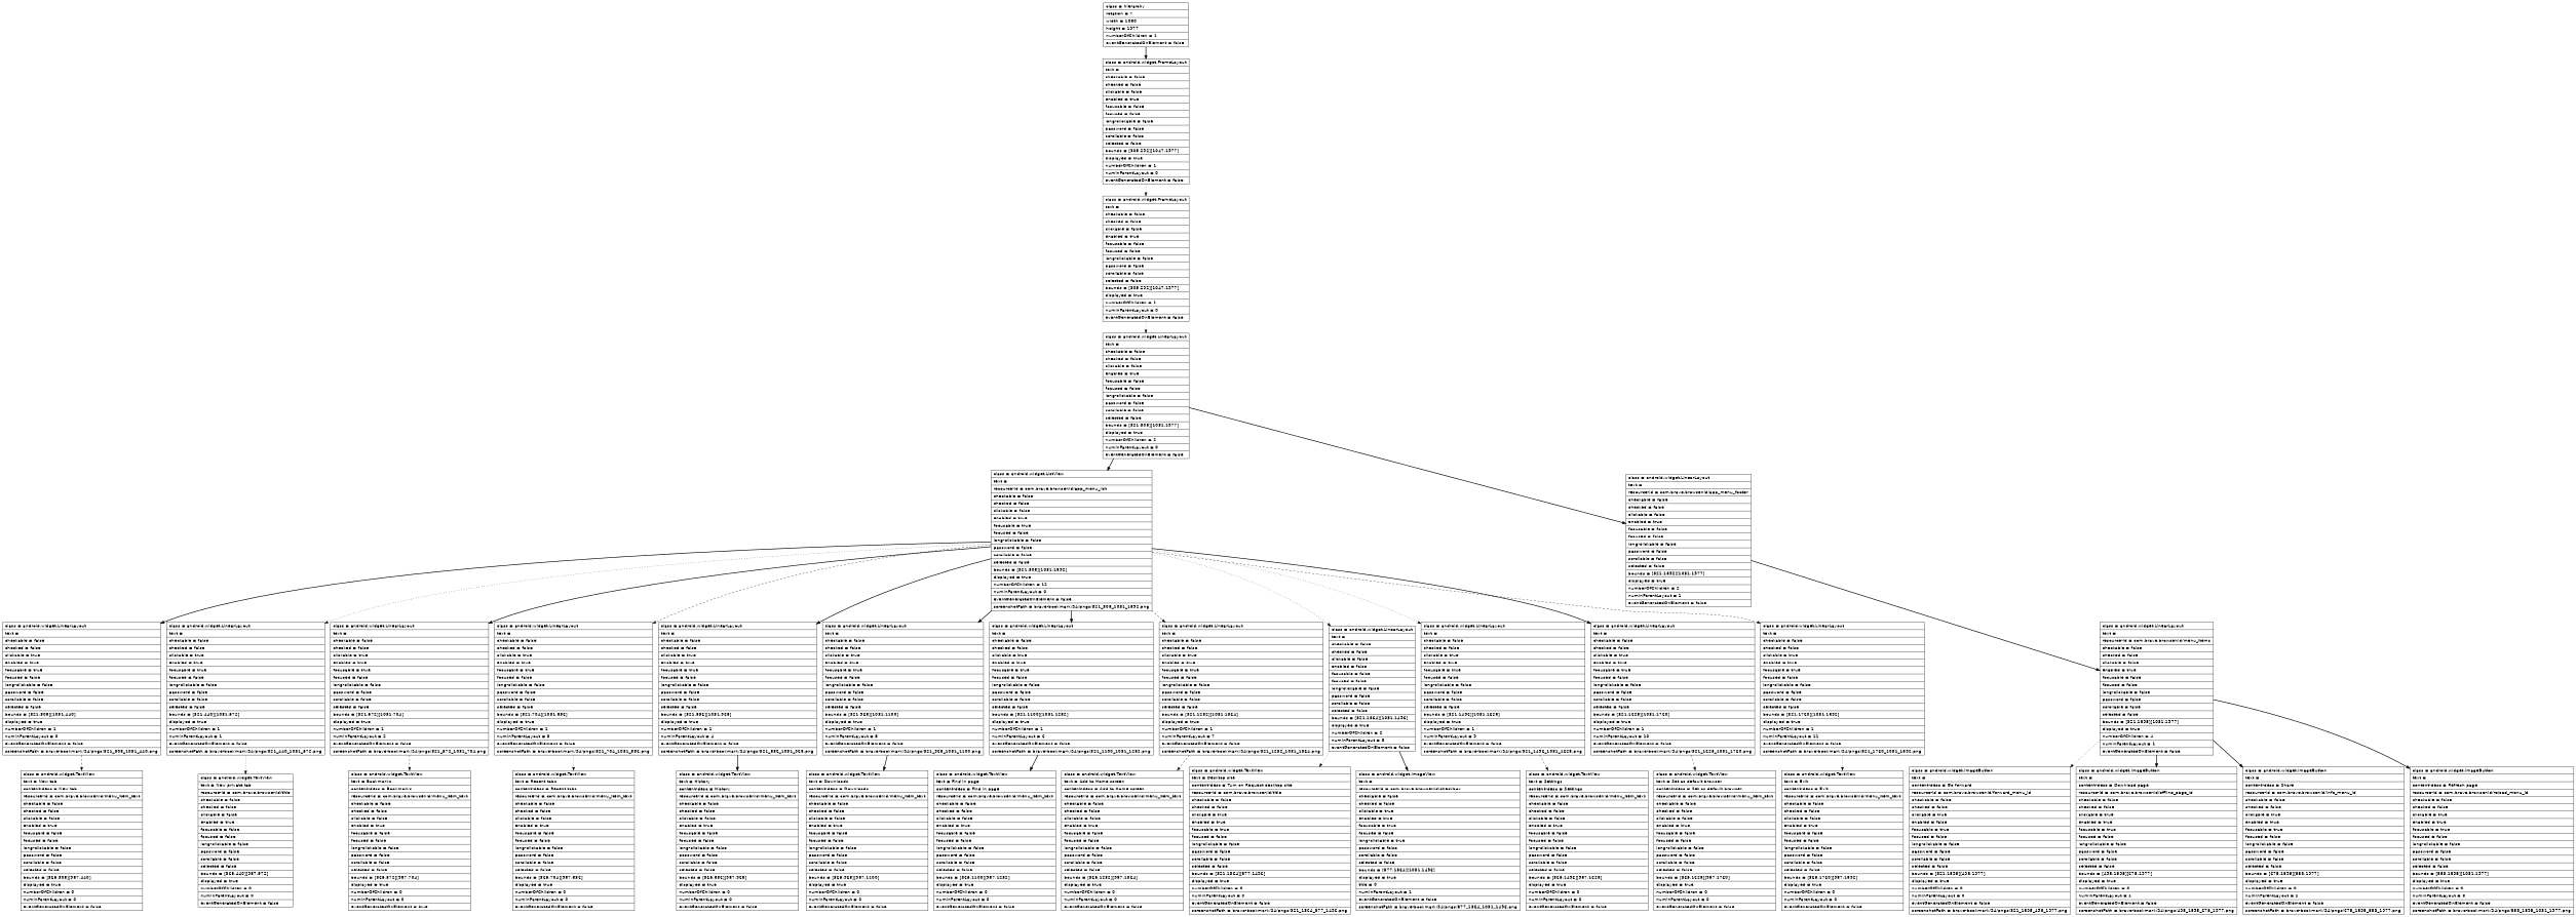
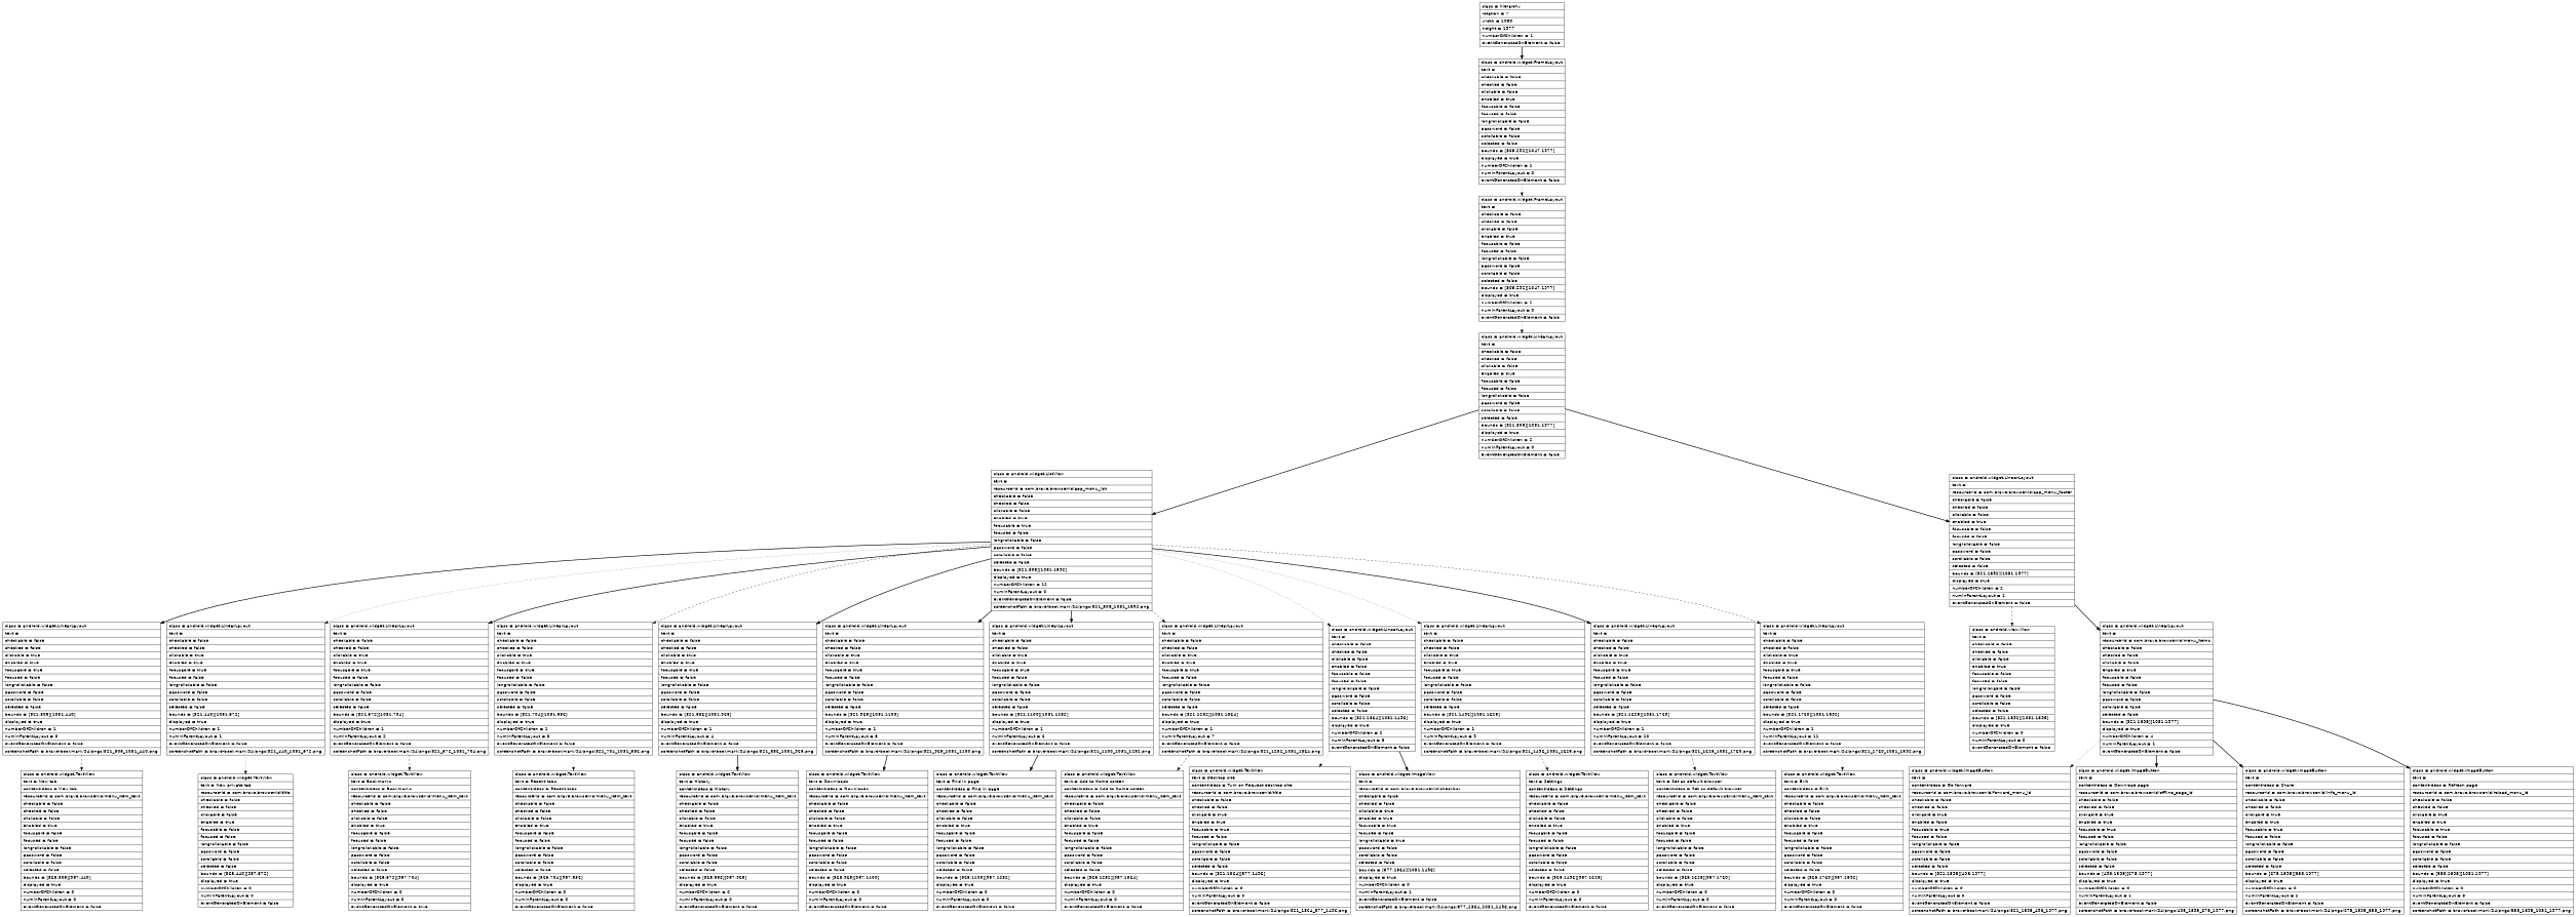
  digraph {
    fontname="DejaVu Sans"
    node [fontname="DejaVu Sans" shape=record]
    edge [fontname="DejaVu Sans" style=bold]
    n1 [label="{class = hierarchy\l|rotation = 7\l|width = 1080\l|height = 1977\l|numberOfChildren = 1\l|eventGeneratedOnElement = false \l}"]
    n2 [label="{class = android.widget.FrameLayout\l|text = \l|checkable = false\l|checked = false\l|clickable = false\l|enabled = true\l|focusable = false\l|focused = false\l|long-clickable = false\l|password = false\l|scrollable = false\l|selected = false\l|bounds = [305,292][1047,1977]\l|displayed = true\l|numberOfChildren = 1\l|numInParentLayout = 0\l|eventGeneratedOnElement = false \l}"]
    n3 [label="{class = android.widget.FrameLayout\l|text = \l|checkable = false\l|checked = false\l|clickable = false\l|enabled = true\l|focusable = false\l|focused = false\l|long-clickable = false\l|password = false\l|scrollable = false\l|selected = false\l|bounds = [305,292][1047,1977]\l|displayed = true\l|numberOfChildren = 1\l|numInParentLayout = 0\l|eventGeneratedOnElement = false \l}"]
    n4 [label="{class = android.widget.LinearLayout\l|text = \l|checkable = false\l|checked = false\l|clickable = false\l|enabled = true\l|focusable = false\l|focused = false\l|long-clickable = false\l|password = false\l|scrollable = false\l|selected = false\l|bounds = [321,308][1031,1977]\l|displayed = true\l|numberOfChildren = 2\l|numInParentLayout = 0\l|eventGeneratedOnElement = false \l}"]
    n5 [label="{class = android.widget.ListView\l|text = \l|resource-id = com.brave.browser:id/app_menu_list\l|checkable = false\l|checked = false\l|clickable = false\l|enabled = true\l|focusable = true\l|focused = false\l|long-clickable = false\l|password = false\l|scrollable = false\l|selected = false\l|bounds = [321,308][1031,1892]\l|displayed = true\l|numberOfChildren = 12\l|numInParentLayout = 0\l|eventGeneratedOnElement = false \l|screenshotPath = brave-bookmark/S4/pngs/321_308_1031_1892.png\l}"]
    n6 [label="{class = android.widget.LinearLayout\l|text = \l|resource-id = com.brave.browser:id/app_menu_footer\l|checkable = false\l|checked = false\l|clickable = false\l|enabled = true\l|focusable = false\l|focused = false\l|long-clickable = false\l|password = false\l|scrollable = false\l|selected = false\l|bounds = [321,1892][1031,1977]\l|displayed = true\l|numberOfChildren = 2\l|numInParentLayout = 1\l|eventGeneratedOnElement = false \l}"]
    n7 [label="{class = android.widget.LinearLayout\l|text = \l|checkable = false\l|checked = false\l|clickable = true\l|enabled = true\l|focusable = true\l|focused = false\l|long-clickable = false\l|password = false\l|scrollable = false\l|selected = false\l|bounds = [321,308][1031,440]\l|displayed = true\l|numberOfChildren = 1\l|numInParentLayout = 0\l|eventGeneratedOnElement = false \l|screenshotPath = brave-bookmark/S4/pngs/321_308_1031_440.png\l}"]
    n8 [label="{class = android.widget.LinearLayout\l|text = \l|checkable = false\l|checked = false\l|clickable = true\l|enabled = true\l|focusable = true\l|focused = false\l|long-clickable = false\l|password = false\l|scrollable = false\l|selected = false\l|bounds = [321,440][1031,572]\l|displayed = true\l|numberOfChildren = 1\l|numInParentLayout = 1\l|eventGeneratedOnElement = false \l|screenshotPath = brave-bookmark/S4/pngs/321_440_1031_572.png\l}"]
    n9 [label="{class = android.widget.LinearLayout\l|text = \l|checkable = false\l|checked = false\l|clickable = true\l|enabled = true\l|focusable = true\l|focused = false\l|long-clickable = false\l|password = false\l|scrollable = false\l|selected = false\l|bounds = [321,572][1031,704]\l|displayed = true\l|numberOfChildren = 1\l|numInParentLayout = 2\l|eventGeneratedOnElement = false \l|screenshotPath = brave-bookmark/S4/pngs/321_572_1031_704.png\l}"]
    n10 [label="{class = android.widget.LinearLayout\l|text = \l|checkable = false\l|checked = false\l|clickable = true\l|enabled = true\l|focusable = true\l|focused = false\l|long-clickable = false\l|password = false\l|scrollable = false\l|selected = false\l|bounds = [321,704][1031,836]\l|displayed = true\l|numberOfChildren = 1\l|numInParentLayout = 3\l|eventGeneratedOnElement = false \l|screenshotPath = brave-bookmark/S4/pngs/321_704_1031_836.png\l}"]
    n11 [label="{class = android.widget.LinearLayout\l|text = \l|checkable = false\l|checked = false\l|clickable = true\l|enabled = true\l|focusable = true\l|focused = false\l|long-clickable = false\l|password = false\l|scrollable = false\l|selected = false\l|bounds = [321,836][1031,968]\l|displayed = true\l|numberOfChildren = 1\l|numInParentLayout = 4\l|eventGeneratedOnElement = false \l|screenshotPath = brave-bookmark/S4/pngs/321_836_1031_968.png\l}"]
    n12 [label="{class = android.widget.LinearLayout\l|text = \l|checkable = false\l|checked = false\l|clickable = true\l|enabled = true\l|focusable = true\l|focused = false\l|long-clickable = false\l|password = false\l|scrollable = false\l|selected = false\l|bounds = [321,968][1031,1100]\l|displayed = true\l|numberOfChildren = 1\l|numInParentLayout = 5\l|eventGeneratedOnElement = false \l|screenshotPath = brave-bookmark/S4/pngs/321_968_1031_1100.png\l}"]
    n13 [label="{class = android.widget.LinearLayout\l|text = \l|checkable = false\l|checked = false\l|clickable = true\l|enabled = true\l|focusable = true\l|focused = false\l|long-clickable = false\l|password = false\l|scrollable = false\l|selected = false\l|bounds = [321,1100][1031,1232]\l|displayed = true\l|numberOfChildren = 1\l|numInParentLayout = 6\l|eventGeneratedOnElement = false \l|screenshotPath = brave-bookmark/S4/pngs/321_1100_1031_1232.png\l}"]
    n14 [label="{class = android.widget.LinearLayout\l|text = \l|checkable = false\l|checked = false\l|clickable = true\l|enabled = true\l|focusable = true\l|focused = false\l|long-clickable = false\l|password = false\l|scrollable = false\l|selected = false\l|bounds = [321,1232][1031,1364]\l|displayed = true\l|numberOfChildren = 1\l|numInParentLayout = 7\l|eventGeneratedOnElement = false \l|screenshotPath = brave-bookmark/S4/pngs/321_1232_1031_1364.png\l}"]
    n15 [label="{class = android.widget.LinearLayout\l|text = \l|checkable = false\l|checked = false\l|clickable = false\l|enabled = false\l|focusable = false\l|focused = false\l|long-clickable = false\l|password = false\l|scrollable = false\l|selected = false\l|bounds = [321,1364][1031,1496]\l|displayed = true\l|numberOfChildren = 2\l|numInParentLayout = 8\l|eventGeneratedOnElement = false \l}"]
    n16 [label="{class = android.widget.LinearLayout\l|text = \l|checkable = false\l|checked = false\l|clickable = true\l|enabled = true\l|focusable = true\l|focused = false\l|long-clickable = false\l|password = false\l|scrollable = false\l|selected = false\l|bounds = [321,1496][1031,1628]\l|displayed = true\l|numberOfChildren = 1\l|numInParentLayout = 9\l|eventGeneratedOnElement = false \l|screenshotPath = brave-bookmark/S4/pngs/321_1496_1031_1628.png\l}"]
    n17 [label="{class = android.widget.LinearLayout\l|text = \l|checkable = false\l|checked = false\l|clickable = true\l|enabled = true\l|focusable = true\l|focused = false\l|long-clickable = false\l|password = false\l|scrollable = false\l|selected = false\l|bounds = [321,1628][1031,1760]\l|displayed = true\l|numberOfChildren = 1\l|numInParentLayout = 10\l|eventGeneratedOnElement = false \l|screenshotPath = brave-bookmark/S4/pngs/321_1628_1031_1760.png\l}"]
    n18 [label="{class = android.widget.LinearLayout\l|text = \l|checkable = false\l|checked = false\l|clickable = true\l|enabled = true\l|focusable = true\l|focused = false\l|long-clickable = false\l|password = false\l|scrollable = false\l|selected = false\l|bounds = [321,1760][1031,1892]\l|displayed = true\l|numberOfChildren = 1\l|numInParentLayout = 11\l|eventGeneratedOnElement = false \l|screenshotPath = brave-bookmark/S4/pngs/321_1760_1031_1892.png\l}"]
+   n19 [label="{class = android.view.View\l|text = \l|checkable = false\l|checked = false\l|clickable = false\l|enabled = true\l|focusable = false\l|focused = false\l|long-clickable = false\l|password = false\l|scrollable = false\l|selected = false\l|bounds = [321,1892][1031,1895]\l|displayed = true\l|numberOfChildren = 0\l|numInParentLayout = 0\l|eventGeneratedOnElement = false \l}"]
    n20 [label="{class = android.widget.LinearLayout\l|text = \l|resource-id = com.brave.browser:id/menu_items\l|checkable = false\l|checked = false\l|clickable = false\l|enabled = true\l|focusable = false\l|focused = false\l|long-clickable = false\l|password = false\l|scrollable = false\l|selected = false\l|bounds = [321,1895][1031,1977]\l|displayed = true\l|numberOfChildren = 4\l|numInParentLayout = 1\l|eventGeneratedOnElement = false \l}"]
    n21 [label="{class = android.widget.TextView\l|text = New tab\l|content-desc = New tab\l|resource-id = com.brave.browser:id/menu_item_text\l|checkable = false\l|checked = false\l|clickable = false\l|enabled = true\l|focusable = false\l|focused = false\l|long-clickable = false\l|password = false\l|scrollable = false\l|selected = false\l|bounds = [365,308][987,440]\l|displayed = true\l|numberOfChildren = 0\l|numInParentLayout = 0\l|eventGeneratedOnElement = false \l}"]
    n22 [label="{class = android.widget.TextView\l|text = New private tab\l|resource-id = com.brave.browser:id/title\l|checkable = false\l|checked = false\l|clickable = false\l|enabled = true\l|focusable = false\l|focused = false\l|long-clickable = false\l|password = false\l|scrollable = false\l|selected = false\l|bounds = [365,440][987,572]\l|displayed = true\l|numberOfChildren = 0\l|numInParentLayout = 0\l|eventGeneratedOnElement = false \l}"]
    n23 [label="{class = android.widget.TextView\l|text = Bookmarks\l|content-desc = Bookmarks\l|resource-id = com.brave.browser:id/menu_item_text\l|checkable = false\l|checked = false\l|clickable = false\l|enabled = true\l|focusable = false\l|focused = false\l|long-clickable = false\l|password = false\l|scrollable = false\l|selected = false\l|bounds = [365,572][987,704]\l|displayed = true\l|numberOfChildren = 0\l|numInParentLayout = 0\l|eventGeneratedOnElement = true \l}"]
    n24 [label="{class = android.widget.TextView\l|text = Recent tabs\l|content-desc = Recent tabs\l|resource-id = com.brave.browser:id/menu_item_text\l|checkable = false\l|checked = false\l|clickable = false\l|enabled = true\l|focusable = false\l|focused = false\l|long-clickable = false\l|password = false\l|scrollable = false\l|selected = false\l|bounds = [365,704][987,836]\l|displayed = true\l|numberOfChildren = 0\l|numInParentLayout = 0\l|eventGeneratedOnElement = false \l}"]
    n25 [label="{class = android.widget.TextView\l|text = History\l|content-desc = History\l|resource-id = com.brave.browser:id/menu_item_text\l|checkable = false\l|checked = false\l|clickable = false\l|enabled = true\l|focusable = false\l|focused = false\l|long-clickable = false\l|password = false\l|scrollable = false\l|selected = false\l|bounds = [365,836][987,968]\l|displayed = true\l|numberOfChildren = 0\l|numInParentLayout = 0\l|eventGeneratedOnElement = false \l}"]
    n26 [label="{class = android.widget.TextView\l|text = Downloads\l|content-desc = Downloads\l|resource-id = com.brave.browser:id/menu_item_text\l|checkable = false\l|checked = false\l|clickable = false\l|enabled = true\l|focusable = false\l|focused = false\l|long-clickable = false\l|password = false\l|scrollable = false\l|selected = false\l|bounds = [365,968][987,1100]\l|displayed = true\l|numberOfChildren = 0\l|numInParentLayout = 0\l|eventGeneratedOnElement = false \l}"]
    n27 [label="{class = android.widget.TextView\l|text = Find in page\l|content-desc = Find in page\l|resource-id = com.brave.browser:id/menu_item_text\l|checkable = false\l|checked = false\l|clickable = false\l|enabled = true\l|focusable = false\l|focused = false\l|long-clickable = false\l|password = false\l|scrollable = false\l|selected = false\l|bounds = [365,1100][987,1232]\l|displayed = true\l|numberOfChildren = 0\l|numInParentLayout = 0\l|eventGeneratedOnElement = false \l}"]
    n28 [label="{class = android.widget.TextView\l|text = Add to Home screen\l|content-desc = Add to Home screen\l|resource-id = com.brave.browser:id/menu_item_text\l|checkable = false\l|checked = false\l|clickable = false\l|enabled = true\l|focusable = false\l|focused = false\l|long-clickable = false\l|password = false\l|scrollable = false\l|selected = false\l|bounds = [365,1232][987,1364]\l|displayed = true\l|numberOfChildren = 0\l|numInParentLayout = 0\l|eventGeneratedOnElement = false \l}"]
    n29 [label="{class = android.widget.TextView\l|text = Desktop site\l|content-desc = Turn on Request desktop site\l|resource-id = com.brave.browser:id/title\l|checkable = false\l|checked = false\l|clickable = true\l|enabled = true\l|focusable = true\l|focused = false\l|long-clickable = false\l|password = false\l|scrollable = false\l|selected = false\l|bounds = [321,1364][877,1496]\l|displayed = true\l|numberOfChildren = 0\l|numInParentLayout = 0\l|eventGeneratedOnElement = false \l|screenshotPath = brave-bookmark/S4/pngs/321_1364_877_1496.png\l}"]
-   n30 [label="{class = android.widget.ImageView\l|text = \l|resource-id = com.brave.browser:id/checkbox\l|checkable = false\l|checked = false\l|clickable = true\l|enabled = true\l|focusable = true\l|focused = false\l|long-clickable = true\l|password = false\l|scrollable = false\l|selected = false\l|bounds = [877,1364][1031,1496]\l|displayed = true\l|title = 0\l|numInParentLayout = 1\l|eventGeneratedOnElement = false \l|screenshotPath = brave-bookmark/S4/pngs/877_1364_1031_1496.png\l}"]
+   n30 [label="{class = android.widget.ImageView\l|text = \l|resource-id = com.brave.browser:id/checkbox\l|checkable = false\l|checked = false\l|clickable = true\l|enabled = true\l|focusable = true\l|focused = false\l|long-clickable = true\l|password = false\l|scrollable = false\l|selected = false\l|bounds = [877,1364][1031,1496]\l|displayed = true\l|numberOfChildren = 0\l|numInParentLayout = 1\l|eventGeneratedOnElement = false \l|screenshotPath = brave-bookmark/S4/pngs/877_1364_1031_1496.png\l}"]
    n31 [label="{class = android.widget.TextView\l|text = Settings\l|content-desc = Settings\l|resource-id = com.brave.browser:id/menu_item_text\l|checkable = false\l|checked = false\l|clickable = false\l|enabled = true\l|focusable = false\l|focused = false\l|long-clickable = false\l|password = false\l|scrollable = false\l|selected = false\l|bounds = [365,1496][987,1628]\l|displayed = true\l|numberOfChildren = 0\l|numInParentLayout = 0\l|eventGeneratedOnElement = false \l}"]
    n32 [label="{class = android.widget.TextView\l|text = Set as default browser\l|content-desc = Set as default browser\l|resource-id = com.brave.browser:id/menu_item_text\l|checkable = false\l|checked = false\l|clickable = false\l|enabled = true\l|focusable = false\l|focused = false\l|long-clickable = false\l|password = false\l|scrollable = false\l|selected = false\l|bounds = [365,1628][987,1760]\l|displayed = true\l|numberOfChildren = 0\l|numInParentLayout = 0\l|eventGeneratedOnElement = false \l}"]
    n33 [label="{class = android.widget.TextView\l|text = Exit\l|content-desc = Exit\l|resource-id = com.brave.browser:id/menu_item_text\l|checkable = false\l|checked = false\l|clickable = false\l|enabled = true\l|focusable = false\l|focused = false\l|long-clickable = false\l|password = false\l|scrollable = false\l|selected = false\l|bounds = [365,1760][987,1892]\l|displayed = true\l|numberOfChildren = 0\l|numInParentLayout = 0\l|eventGeneratedOnElement = false \l}"]
    n34 [label="{class = android.widget.ImageButton\l|text = \l|content-desc = Go forward\l|resource-id = com.brave.browser:id/forward_menu_id\l|checkable = false\l|checked = false\l|clickable = true\l|enabled = false\l|focusable = true\l|focused = false\l|long-clickable = false\l|password = false\l|scrollable = false\l|selected = false\l|bounds = [321,1895][498,1977]\l|displayed = true\l|numberOfChildren = 0\l|numInParentLayout = 0\l|eventGeneratedOnElement = false \l|screenshotPath = brave-bookmark/S4/pngs/321_1895_498_1977.png\l}"]
    n35 [label="{class = android.widget.ImageButton\l|text = \l|content-desc = Download page\l|resource-id = com.brave.browser:id/offline_page_id\l|checkable = false\l|checked = false\l|clickable = true\l|enabled = true\l|focusable = true\l|focused = false\l|long-clickable = false\l|password = false\l|scrollable = false\l|selected = false\l|bounds = [498,1895][675,1977]\l|displayed = true\l|numberOfChildren = 0\l|numInParentLayout = 1\l|eventGeneratedOnElement = false \l|screenshotPath = brave-bookmark/S4/pngs/498_1895_675_1977.png\l}"]
    n36 [label="{class = android.widget.ImageButton\l|text = \l|content-desc = Share\l|resource-id = com.brave.browser:id/info_menu_id\l|checkable = false\l|checked = false\l|clickable = true\l|enabled = true\l|focusable = true\l|focused = false\l|long-clickable = false\l|password = false\l|scrollable = false\l|selected = false\l|bounds = [675,1895][853,1977]\l|displayed = true\l|numberOfChildren = 0\l|numInParentLayout = 2\l|eventGeneratedOnElement = false \l|screenshotPath = brave-bookmark/S4/pngs/675_1895_853_1977.png\l}"]
    n37 [label="{class = android.widget.ImageButton\l|text = \l|content-desc = Refresh page\l|resource-id = com.brave.browser:id/reload_menu_id\l|checkable = false\l|checked = false\l|clickable = true\l|enabled = true\l|focusable = true\l|focused = false\l|long-clickable = false\l|password = false\l|scrollable = false\l|selected = false\l|bounds = [853,1895][1031,1977]\l|displayed = true\l|numberOfChildren = 0\l|numInParentLayout = 3\l|eventGeneratedOnElement = false \l|screenshotPath = brave-bookmark/S4/pngs/853_1895_1031_1977.png\l}"]
    n1 -> n2
    n2 -> n3 [style=dotted]
    n3 -> n4 [style=dotted]
    n4 -> n5
    n4 -> n6
    n5 -> n7
    n5 -> n8 [style=dotted]
    n5 -> n9
    n5 -> n10 [style=dashed]
    n5 -> n11
    n5 -> n12
    n5 -> n13
    n5 -> n14 [style=dashed]
    n5 -> n15 [style=dotted]
    n5 -> n16 [style=dotted]
    n5 -> n17
    n5 -> n18 [style=dashed]
+   n6 -> n19 [style=dashed]
    n6 -> n20
    n7 -> n21 [style=dashed]
    n8 -> n22 [style=dotted]
    n9 -> n23 [style=dashed]
    n10 -> n24 [style=dotted]
    n11 -> n25
    n12 -> n26
    n13 -> n27
    n14 -> n28 [style=dashed]
    n15 -> n29 [style=dotted]
    n15 -> n30
    n16 -> n31 [style=dashed]
    n17 -> n32 [style=dashed]
    n18 -> n33 [style=dotted]
    n20 -> n34 [style=dotted]
    n20 -> n35
    n20 -> n36
    n20 -> n37
  }
